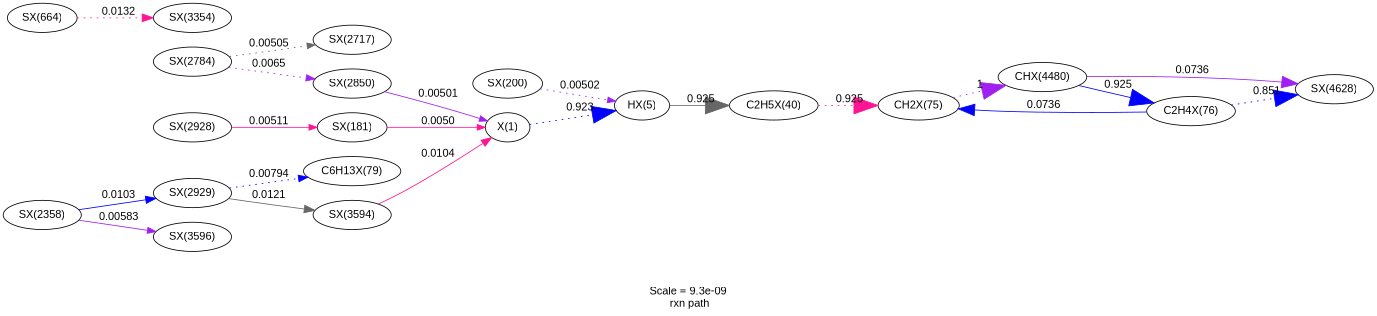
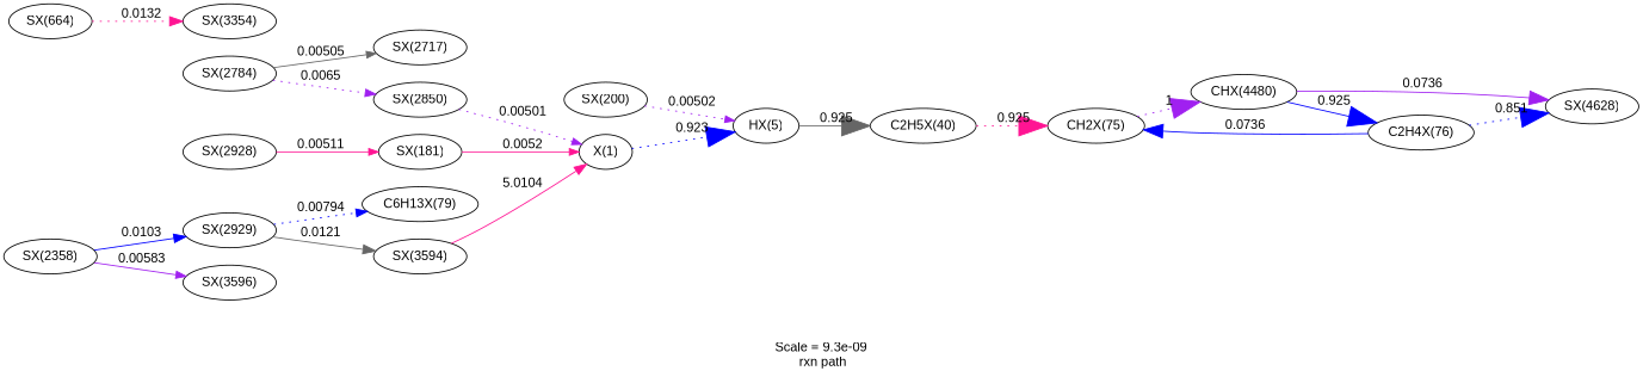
  digraph {
    fontname="Liberation Sans"
    label="Scale = 9.3e-09\l rxn path"
    rankdir=LR
    node [fontname="Liberation Sans"]
    edge [arrowsize=2.97 color=blue fontname="Liberation Sans" style=solid]
    n1 [label="X(1)"]
    n2 [label="HX(5)"]
    n3 [label="C2H5X(40)"]
    n4 [label="CH2X(75)"]
    n5 [label="SX(200)"]
    n6 [label="SX(2850)"]
    n7 [label="SX(181)"]
    n8 [label="SX(3354)"]
    n9 [label="SX(3594)"]
    n10 [label="CHX(4480)"]
    n11 [label="C2H4X(76)"]
    n12 [label="SX(4628)"]
    n13 [label="SX(2784)"]
    n14 [label="SX(2717)"]
    n15 [label="SX(2929)"]
    n16 [label="C6H13X(79)"]
    n17 [label="SX(2358)"]
    n18 [label="SX(3596)"]
    n19 [label="SX(2928)"]
    n20 [label="SX(664)"]
    n1 -> n2 [label=" 0.923" style=dotted]
    n2 -> n3 [color=gray40 label=" 0.925"]
    n3 -> n4 [color=deeppink label=" 0.925" style=dotted]
    n4 -> n10 [arrowsize=3 color=purple label=" 1" style=dotted]
    n5 -> n2 [arrowsize=1 color=purple label=" 0.00502" style=dotted]
-   n6 -> n1 [arrowsize=1 color=purple label=" 0.00501"]
-   n7 -> n1 [arrowsize=1.01 color=deeppink label=" 0.0050"]
-   n9 -> n1 [arrowsize=1.28 color=deeppink label=" 0.0104"]
+   n6 -> n1 [arrowsize=1 color=purple label=" 0.00501" style=dotted]
+   n7 -> n1 [arrowsize=1.01 color=deeppink label=" 0.0052"]
+   n9 -> n1 [arrowsize=1.28 color=deeppink label=" 5.0104"]
    n10 -> n11 [label=" 0.925"]
    n10 -> n12 [arrowsize=2.02 color=purple label=" 0.0736"]
    n11 -> n4 [arrowsize=2.02 label=" 0.0736"]
    n11 -> n12 [arrowsize=2.94 label=" 0.851" style=dotted]
    n13 -> n6 [arrowsize=1.1 color=purple label=" 0.0065" style=dotted]
-   n13 -> n14 [arrowsize=1 color=gray40 label=" 0.00505" style=dotted]
+   n13 -> n14 [arrowsize=1 color=gray40 label=" 0.00505"]
    n15 -> n9 [arrowsize=1.33 color=gray40 label=" 0.0121"]
    n15 -> n16 [arrowsize=1.17 label=" 0.00794" style=dotted]
    n17 -> n15 [arrowsize=1.27 label=" 0.0103"]
    n17 -> n18 [arrowsize=1.06 color=purple label=" 0.00583"]
    n19 -> n7 [arrowsize=1.01 color=deeppink label=" 0.00511"]
    n20 -> n8 [arrowsize=1.37 color=deeppink label=" 0.0132" style=dotted]
  }
